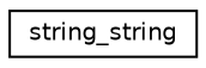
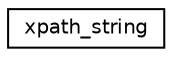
  digraph {
    rankdir=LR
-   n1 [color=black fillcolor=white fontname=Helvetica fontsize=10 height=0.2 label=string_string shape=record style=filled width=0.4]
+   n1 [color=black fillcolor=white fontname=Helvetica fontsize=10 height=0.2 label=xpath_string shape=record style=filled width=0.4]
  }
